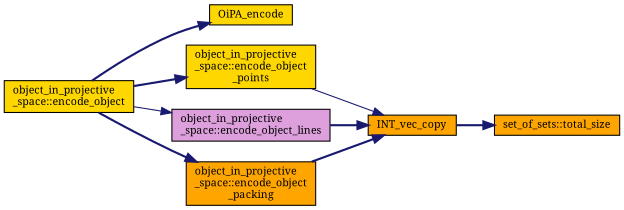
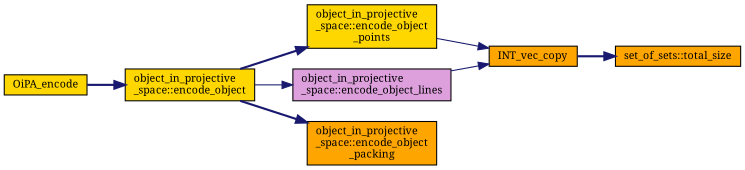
  digraph {
    fontname="Noto Serif"
    rankdir=LR
    node [color=black fillcolor=gold fontname="Noto Serif" fontsize=10 shape=record style=filled]
    edge [color=midnightblue fontname="Noto Serif" fontsize=10 labelfontname=Helvetica labelfontsize=10 style=bold]
    n1 [fontcolor=black height=0.2 label=OiPA_encode width=0.4]
    n2 [height=0.2 label="object_in_projective\l_space::encode_object" width=0.4]
    n3 [height=0.2 label="object_in_projective\l_space::encode_object\l_points" width=0.4]
    n4 [fillcolor=plum height=0.2 label="object_in_projective\l_space::encode_object_lines" width=0.4]
    n5 [fillcolor=orange height=0.2 label="object_in_projective\l_space::encode_object\l_packing" width=0.4]
    n6 [fillcolor=orange height=0.2 label=INT_vec_copy width=0.4]
    n7 [fillcolor=orange height=0.2 label="set_of_sets::total_size" width=0.4]
-   n2 -> n1
+   n1 -> n2
    n2 -> n3
    n2 -> n4 [style=solid]
    n2 -> n5
    n3 -> n6 [style=solid]
-   n4 -> n6
-   n5 -> n6
+   n4 -> n6 [style=solid]
    n6 -> n7
  }
